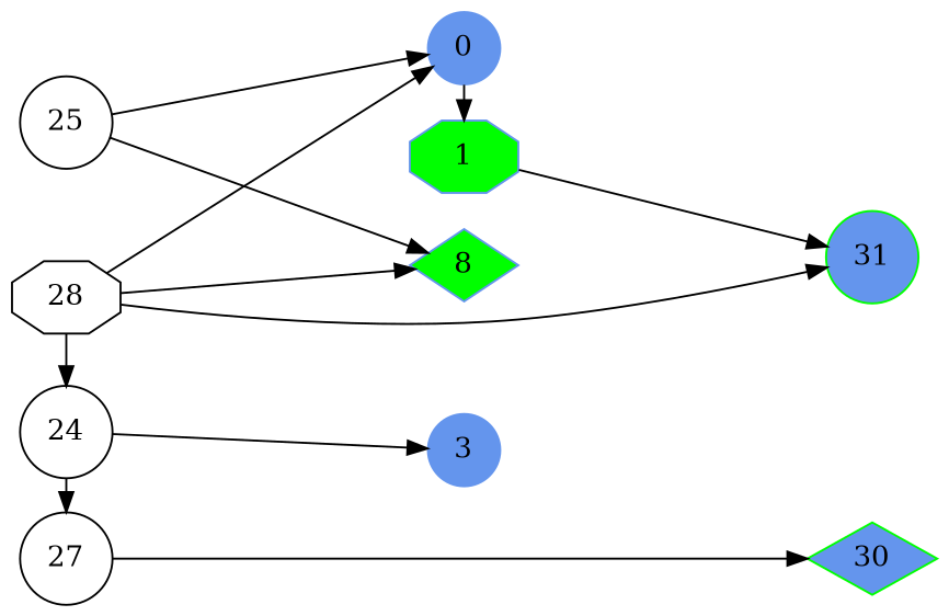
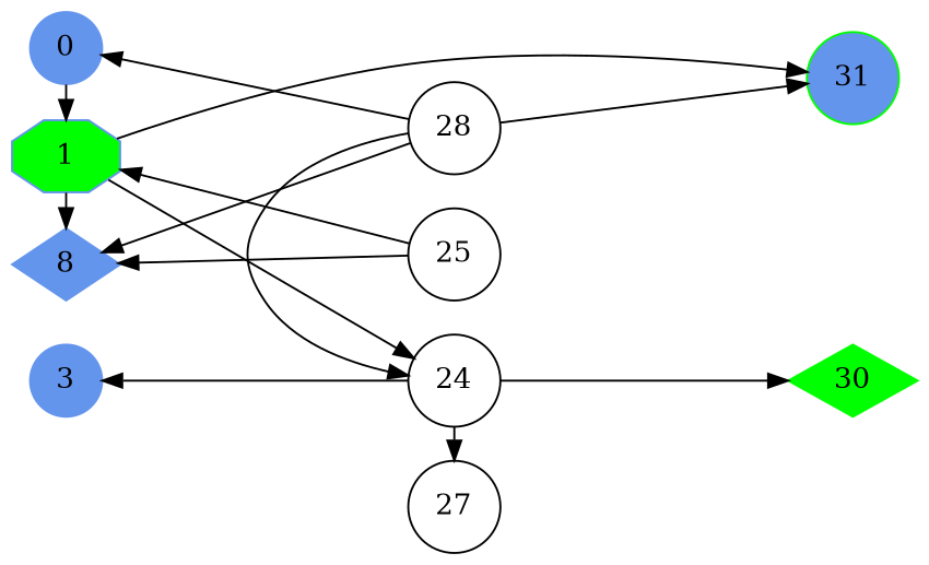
  digraph {
    rankdir=LR
    ranksep=2.0
    node [color=cornflowerblue shape=circle style=filled]
    0
    1 [fillcolor=green shape=octagon]
    3
-   8 [shape=diamond fillcolor=green]
+   8 [shape=diamond]
    24 [color=black style=""]
    25 [color=black style=""]
    27 [color=black style=""]
-   28 [color=black shape=octagon style=""]
-   30 [color=green shape=diamond fillcolor=cornflowerblue]
+   28 [color=black style=""]
+   30 [color=green shape=diamond]
    31 [color=green fillcolor=cornflowerblue]
    subgraph sub_1 {
      rank=same
      0
      1
      3
      8
    }
    subgraph sub_2 {
      rank=same
      24
      25
      27
      28
    }
    subgraph sub_3 {
      rank=same
      30
      31
    }
    0 -> 1
+   1 -> 8
+   1 -> 24
    1 -> 31
    24 -> 3
    24 -> 27
-   27 -> 30
-   25 -> 0
+   24 -> 30
+   25 -> 1
    25 -> 8
    28 -> 0
    28 -> 8
    28 -> 24
    28 -> 31
  }
